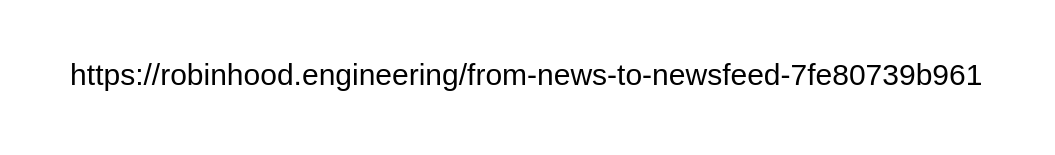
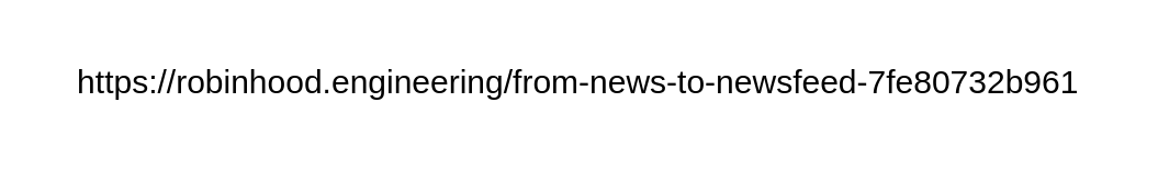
  <mxCell id="0" />
  <mxCell id="1" parent="0" />
- <mxCell id="2" value="https://robinhood.engineering/from-news-to-newsfeed-7fe80739b961" style="text;html=1;align=center;verticalAlign=middle;resizable=0;points=[];autosize=1;strokeColor=none;fillColor=none;" vertex="1" parent="1"><mxGeometry x="20" y="20" width="380" height="20" as="geometry" /></mxCell>
+ <mxCell id="2" value="https://robinhood.engineering/from-news-to-newsfeed-7fe80732b961" style="text;html=1;align=center;verticalAlign=middle;resizable=0;points=[];autosize=1;strokeColor=none;fillColor=none;" vertex="1" parent="1"><mxGeometry x="20" y="20" width="380" height="20" as="geometry" /></mxCell>
